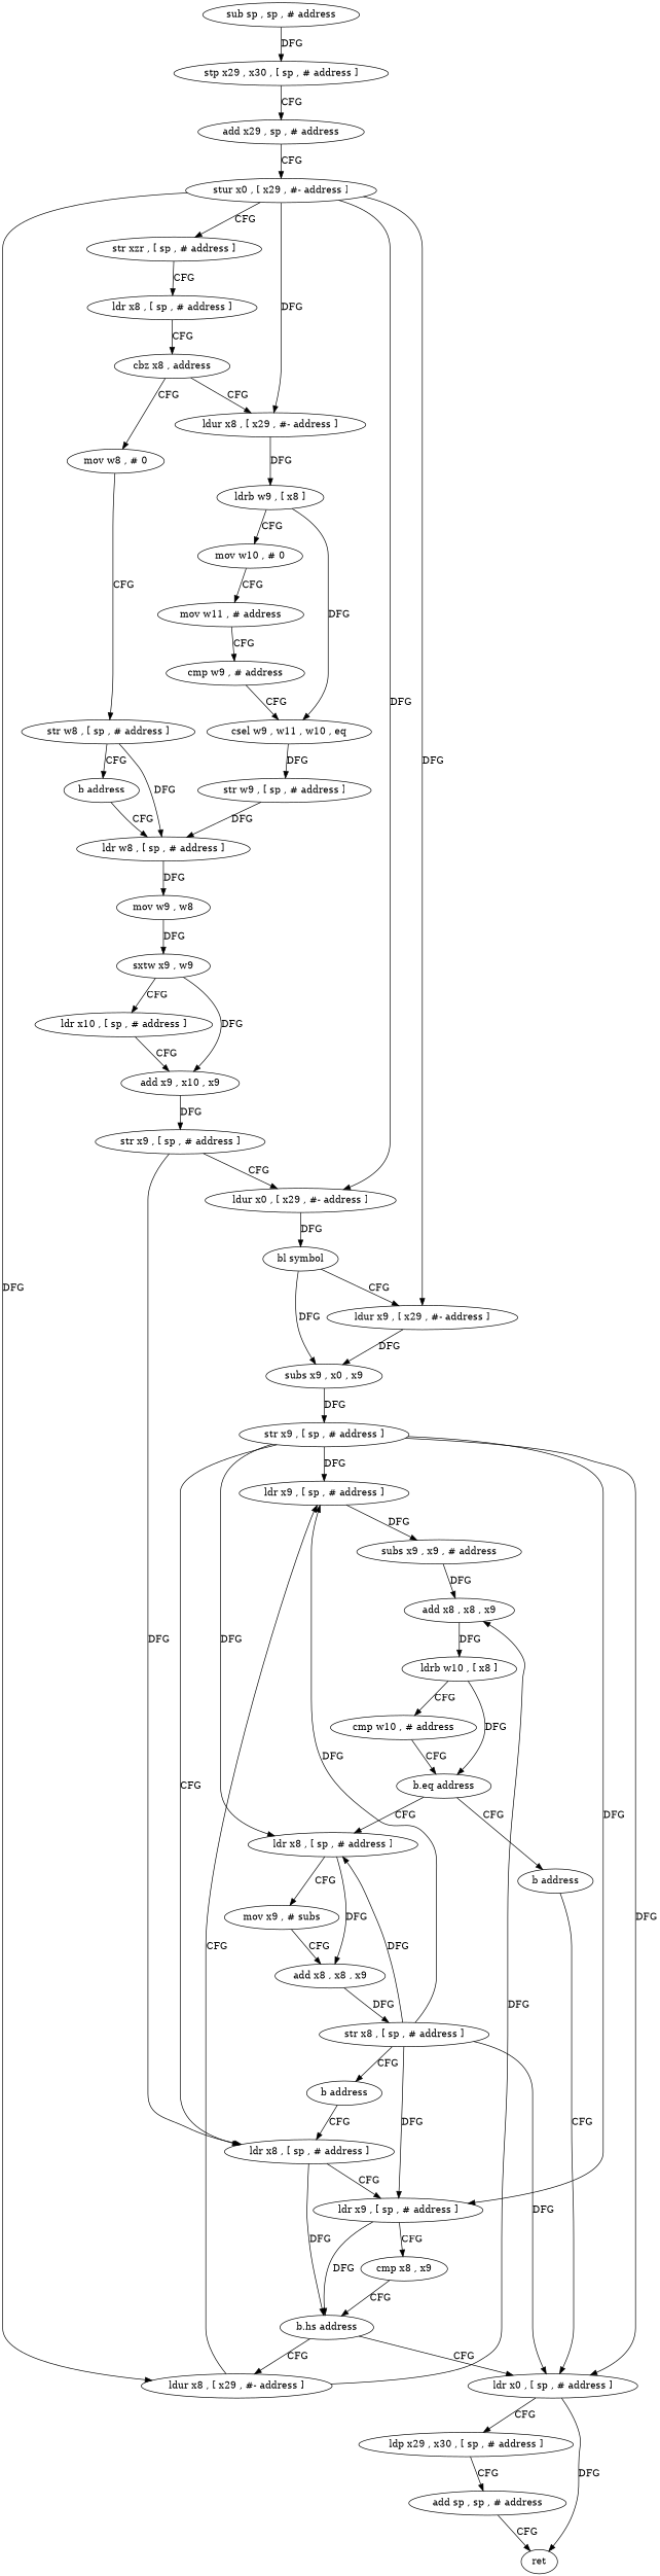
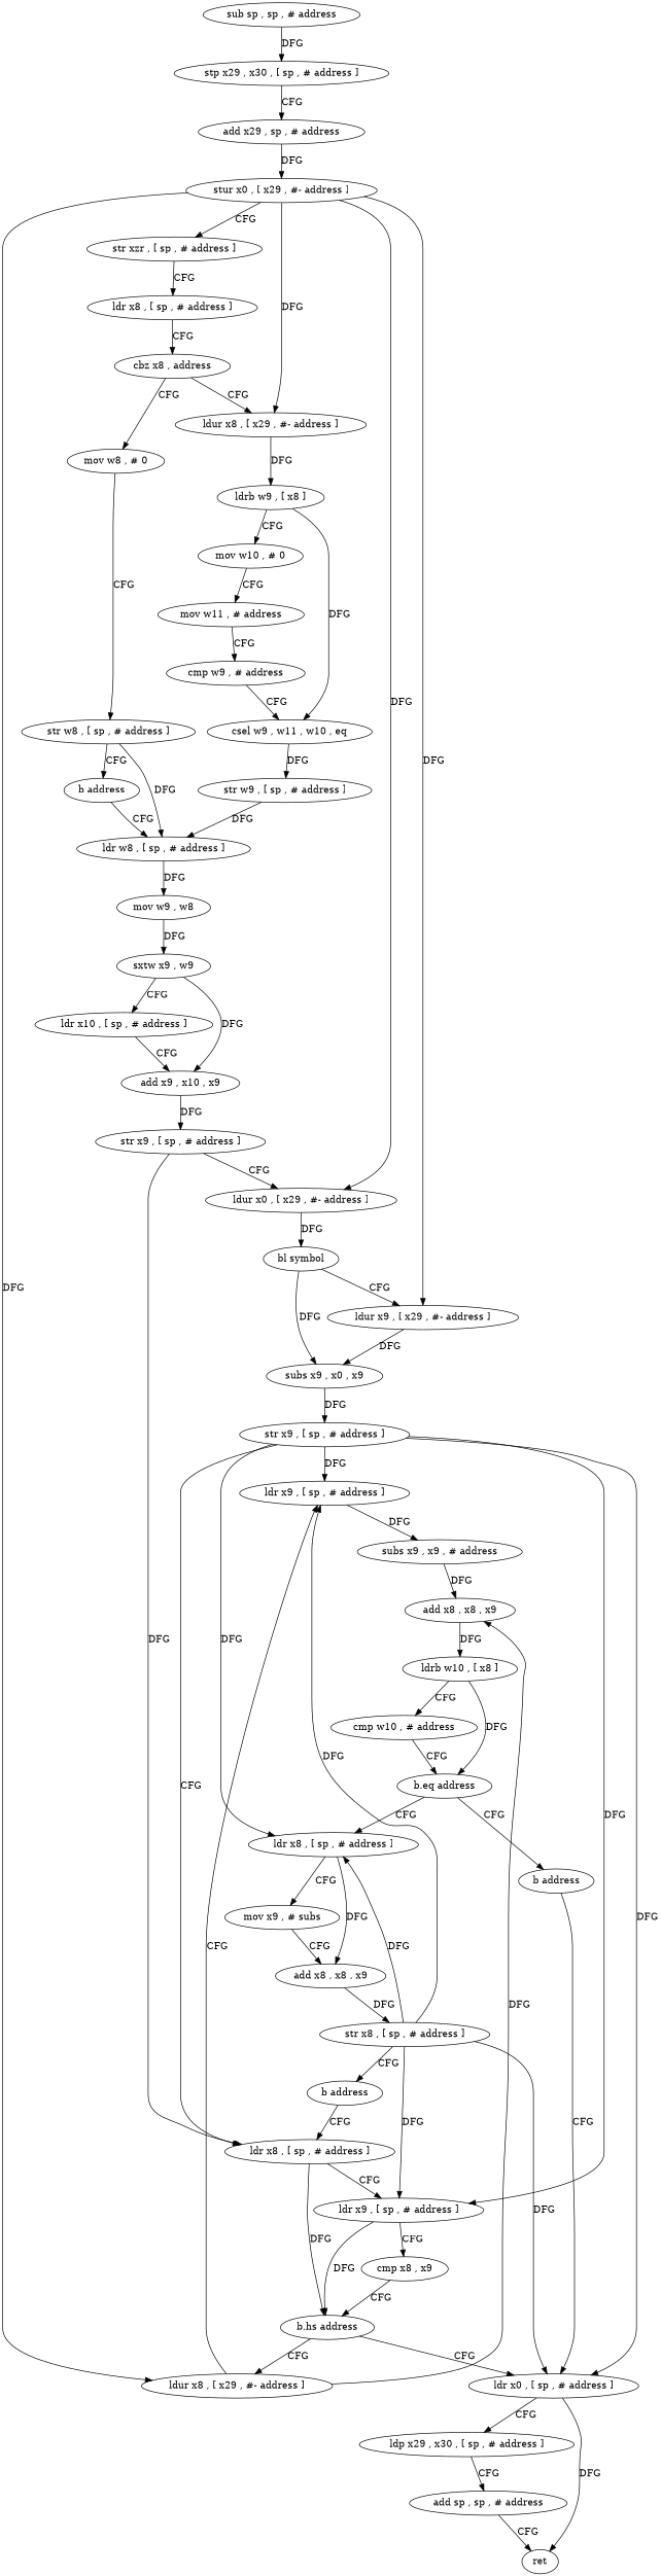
  digraph {
    fontname="DejaVu Serif"
    node [fontname="DejaVu Serif"]
    edge [fontname="DejaVu Serif"]
    n1 [label="sub sp , sp , # address"]
    n2 [label="stp x29 , x30 , [ sp , # address ]"]
    n3 [label="add x29 , sp , # address"]
    n4 [label="stur x0 , [ x29 , #- address ]"]
    n5 [label="str xzr , [ sp , # address ]"]
    n6 [label="ldur x8 , [ x29 , #- address ]"]
    n7 [label="ldur x8 , [ x29 , #- address ]"]
    n8 [label="ldur x0 , [ x29 , #- address ]"]
    n9 [label="ldur x9 , [ x29 , #- address ]"]
    n10 [label="ldr x8 , [ sp , # address ]"]
    n11 [label="ldrb w9 , [ x8 ]"]
    n12 [label="ldr x9 , [ sp , # address ]"]
    n13 [label="add x8 , x8 , x9"]
    n14 [label="bl symbol"]
    n15 [label="subs x9 , x0 , x9"]
    n16 [label="cbz x8 , address"]
    n17 [label="mov w8 , # 0"]
    n18 [label="str w8 , [ sp , # address ]"]
    n19 [label="mov w10 , # 0"]
    n20 [label="csel w9 , w11 , w10 , eq"]
    n21 [label="ldr w8 , [ sp , # address ]"]
    n22 [label="b address"]
    n23 [label="mov w11 , # address"]
    n24 [label="str w9 , [ sp , # address ]"]
    n25 [label="cmp w9 , # address"]
    n26 [label="mov w9 , w8"]
    n27 [label="sxtw x9 , w9"]
    n28 [label="ldr x0 , [ sp , # address ]"]
    n29 [label="ldp x29 , x30 , [ sp , # address ]"]
    n30 [label=ret]
    n31 [label="add sp , sp , # address"]
    n32 [label="subs x9 , x9 , # address"]
    n33 [label="ldrb w10 , [ x8 ]"]
    n34 [label="cmp w10 , # address"]
    n35 [label="b.eq address"]
    n36 [label="ldr x8 , [ sp , # address ]"]
    n37 [label="b address"]
    n38 [label="mov x9 , # subs"]
    n39 [label="add x8 , x8 , x9"]
    n40 [label="str x8 , [ sp , # address ]"]
    n41 [label="ldr x10 , [ sp , # address ]"]
    n42 [label="add x9 , x10 , x9"]
    n43 [label="str x9 , [ sp , # address ]"]
    n44 [label="ldr x8 , [ sp , # address ]"]
    n45 [label="ldr x9 , [ sp , # address ]"]
    n46 [label="b.hs address"]
    n47 [label="str x9 , [ sp , # address ]"]
    n48 [label="cmp x8 , x9"]
    n49 [label="b address"]
    n1 -> n2 [label=DFG]
    n2 -> n3 [label=CFG]
-   n3 -> n4 [label=CFG]
+   n3 -> n4 [label=DFG]
    n4 -> n5 [label=CFG]
    n4 -> n6 [label=DFG]
    n4 -> n7 [label=DFG]
    n4 -> n8 [label=DFG]
    n4 -> n9 [label=DFG]
    n5 -> n10 [label=CFG]
    n6 -> n11 [label=DFG]
    n7 -> n12 [label=CFG]
    n7 -> n13 [label=DFG]
    n8 -> n14 [label=DFG]
    n9 -> n15 [label=DFG]
    n10 -> n16 [label=CFG]
    n11 -> n19 [label=CFG]
    n11 -> n20 [label=DFG]
    n12 -> n32 [label=DFG]
    n13 -> n33 [label=DFG]
    n14 -> n9 [label=CFG]
    n14 -> n15 [label=DFG]
    n15 -> n47 [label=DFG]
    n16 -> n6 [label=CFG]
    n16 -> n17 [label=CFG]
    n17 -> n18 [label=CFG]
    n18 -> n21 [label=DFG]
    n18 -> n22 [label=CFG]
    n19 -> n23 [label=CFG]
    n20 -> n24 [label=DFG]
    n21 -> n26 [label=DFG]
    n22 -> n21 [label=CFG]
    n23 -> n25 [label=CFG]
    n24 -> n21 [label=DFG]
    n25 -> n20 [label=CFG]
    n26 -> n27 [label=DFG]
    n27 -> n41 [label=CFG]
    n27 -> n42 [label=DFG]
    n28 -> n29 [label=CFG]
    n28 -> n30 [label=DFG]
    n29 -> n31 [label=CFG]
    n31 -> n30 [label=CFG]
    n32 -> n13 [label=DFG]
    n33 -> n34 [label=CFG]
    n33 -> n35 [label=DFG]
    n34 -> n35 [label=CFG]
    n35 -> n36 [label=CFG]
    n35 -> n37 [label=CFG]
    n36 -> n38 [label=CFG]
    n36 -> n39 [label=DFG]
    n37 -> n28 [label=CFG]
    n38 -> n39 [label=CFG]
    n39 -> n40 [label=DFG]
    n40 -> n12 [label=DFG]
    n40 -> n28 [label=DFG]
    n40 -> n36 [label=DFG]
    n40 -> n45 [label=DFG]
    n40 -> n49 [label=CFG]
    n41 -> n42 [label=CFG]
    n42 -> n43 [label=DFG]
    n43 -> n8 [label=CFG]
    n43 -> n44 [label=DFG]
    n44 -> n45 [label=CFG]
    n44 -> n46 [label=DFG]
    n45 -> n46 [label=DFG]
    n45 -> n48 [label=CFG]
    n46 -> n7 [label=CFG]
    n46 -> n28 [label=CFG]
    n47 -> n12 [label=DFG]
    n47 -> n28 [label=DFG]
    n47 -> n36 [label=DFG]
    n47 -> n44 [label=CFG]
    n47 -> n45 [label=DFG]
    n48 -> n46 [label=CFG]
    n49 -> n44 [label=CFG]
  }
